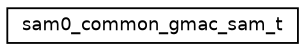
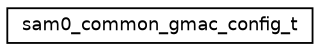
  digraph {
    rankdir=TB
-   n1 [color=black fillcolor=white fontname=Helvetica fontsize=10 height=0.2 label=sam0_common_gmac_sam_t shape=record style=filled width=0.4]
+   n1 [color=black fillcolor=white fontname=Helvetica fontsize=10 height=0.2 label=sam0_common_gmac_config_t shape=record style=filled width=0.4]
  }
